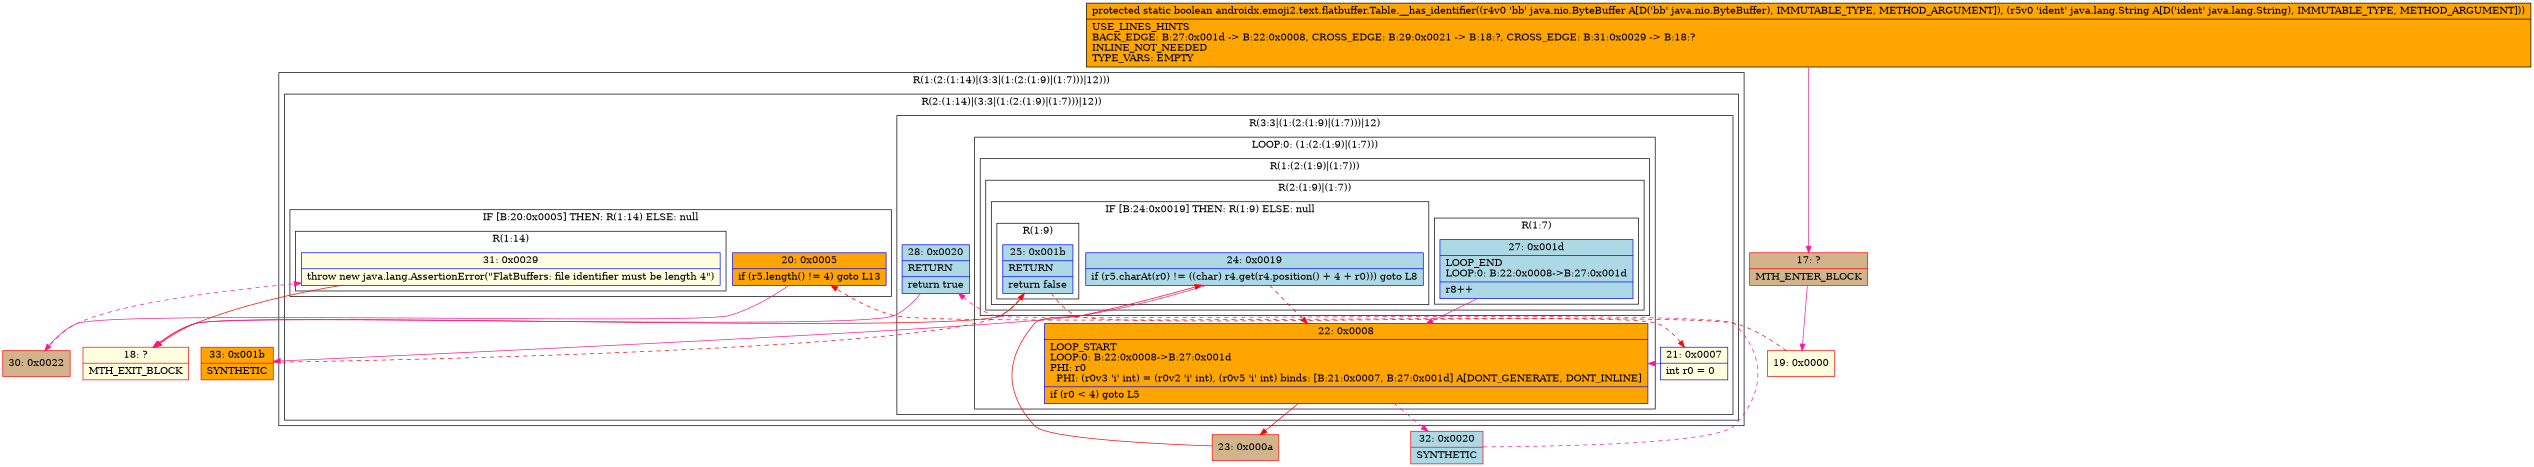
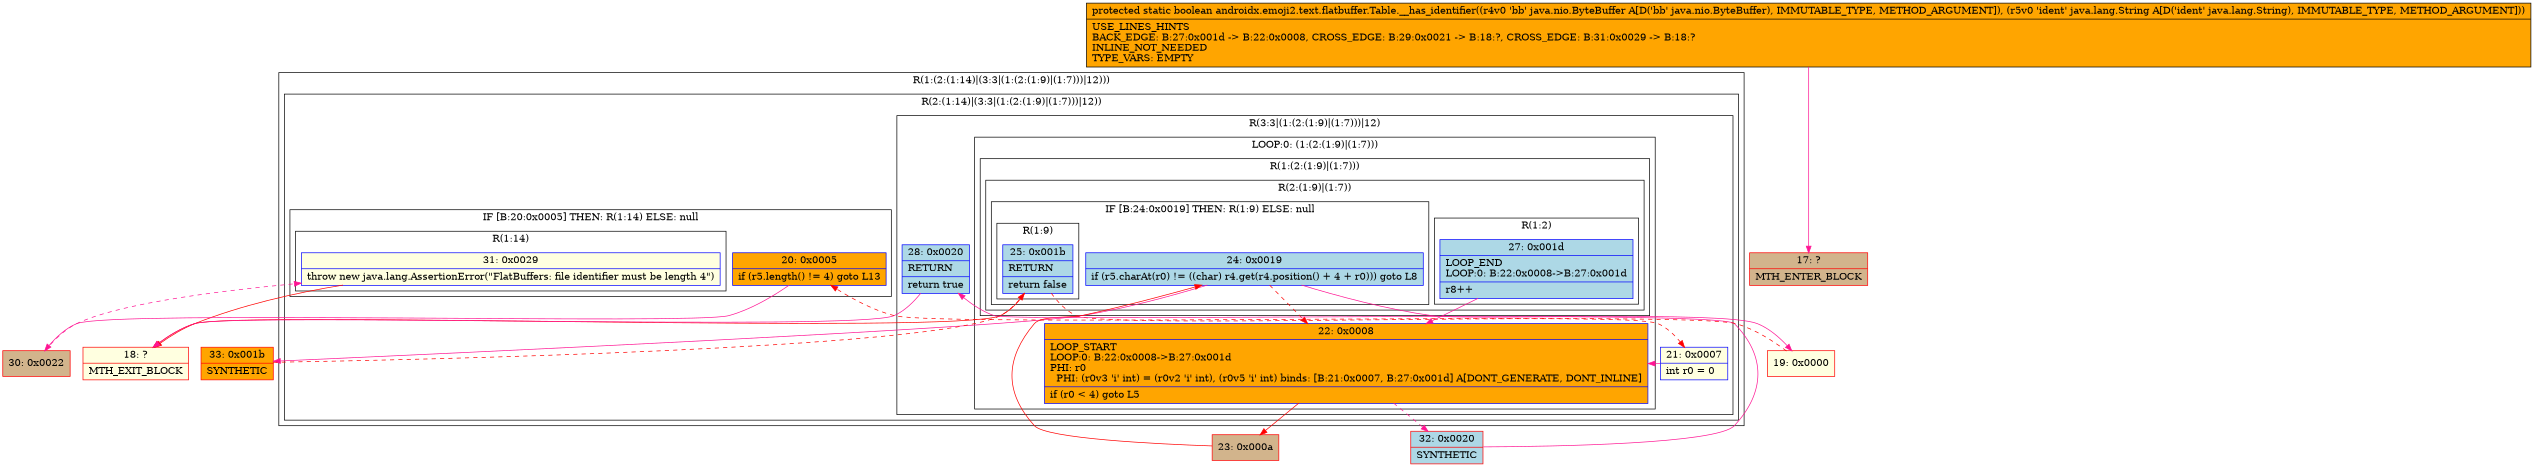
  digraph {
    node [color=blue fillcolor=lightblue shape=record style=filled]
    edge [color=deeppink]
    n1 [fillcolor=lightyellow label="{31\:\ 0x0029|throw new java.lang.AssertionError(\"FlatBuffers: file identifier must be length 4\")\l}"]
    n2 [fillcolor=orange label="{20\:\ 0x0005|if (r5.length() != 4) goto L13\l}"]
    n3 [label="{25\:\ 0x001b|RETURN\l|return false\l}"]
    n4 [label="{24\:\ 0x0019|if (r5.charAt(r0) != ((char) r4.get(r4.position() + 4 + r0))) goto L8\l}"]
    n5 [label="{27\:\ 0x001d|LOOP_END\lLOOP:0: B:22:0x0008\-\>B:27:0x001d\l|r8++\l}"]
    n6 [fillcolor=orange label="{22\:\ 0x0008|LOOP_START\lLOOP:0: B:22:0x0008\-\>B:27:0x001d\lPHI: r0 \l  PHI: (r0v3 'i' int) = (r0v2 'i' int), (r0v5 'i' int) binds: [B:21:0x0007, B:27:0x001d] A[DONT_GENERATE, DONT_INLINE]\l|if (r0 \< 4) goto L5\l}"]
    n7 [fillcolor=lightyellow label="{21\:\ 0x0007|int r0 = 0\l}"]
    n8 [label="{28\:\ 0x0020|RETURN\l|return true\l}"]
    n9 [color=red fillcolor=lightyellow label="{18\:\ ?|MTH_EXIT_BLOCK\l}"]
    n10 [color=red fillcolor=tan label="{30\:\ 0x0022}"]
    n11 [color=red fillcolor=orange label="{33\:\ 0x001b|SYNTHETIC\l}"]
    n12 [color=red fillcolor=tan label="{23\:\ 0x000a}"]
    n13 [color=red label="{32\:\ 0x0020|SYNTHETIC\l}"]
    n14 [color=red fillcolor=tan label="{17\:\ ?|MTH_ENTER_BLOCK\l}"]
    n15 [color=red fillcolor=lightyellow label="{19\:\ 0x0000}"]
    n16 [fillcolor=orange label="{protected static boolean androidx.emoji2.text.flatbuffer.Table.__has_identifier((r4v0 'bb' java.nio.ByteBuffer A[D('bb' java.nio.ByteBuffer), IMMUTABLE_TYPE, METHOD_ARGUMENT]), (r5v0 'ident' java.lang.String A[D('ident' java.lang.String), IMMUTABLE_TYPE, METHOD_ARGUMENT]))  | USE_LINES_HINTS\lBACK_EDGE: B:27:0x001d \-\> B:22:0x0008, CROSS_EDGE: B:29:0x0021 \-\> B:18:?, CROSS_EDGE: B:31:0x0029 \-\> B:18:?\lINLINE_NOT_NEEDED\lTYPE_VARS: EMPTY\l}" color=""]
    subgraph cluster_1 {
      label="R(1:(2:(1:14)|(3:3|(1:(2:(1:9)|(1:7)))|12)))"
      subgraph cluster_2 {
        label="R(2:(1:14)|(3:3|(1:(2:(1:9)|(1:7)))|12))"
        subgraph cluster_3 {
          label="IF [B:20:0x0005] THEN: R(1:14) ELSE: null"
          n2
          subgraph cluster_4 {
            label="R(1:14)"
            n1
          }
        }
        subgraph cluster_5 {
          label="R(3:3|(1:(2:(1:9)|(1:7)))|12)"
          n7
          n8
          subgraph cluster_6 {
            label="LOOP:0: (1:(2:(1:9)|(1:7)))"
            n6
            subgraph cluster_7 {
              label="R(1:(2:(1:9)|(1:7)))"
              subgraph cluster_8 {
                label="R(2:(1:9)|(1:7))"
                subgraph cluster_9 {
                  label="IF [B:24:0x0019] THEN: R(1:9) ELSE: null"
                  n4
                  subgraph cluster_10 {
                    label="R(1:9)"
                    n3
                  }
                }
                subgraph cluster_11 {
-                 label="R(1:7)"
+                 label="R(1:2)"
                  n5
                }
              }
            }
          }
        }
      }
    }
    n1 -> n9 [color=red]
    n2 -> n10
    n3 -> n7 [color=red style=dashed]
    n3 -> n9 [color=red]
    n4 -> n6 [color=red style=dashed]
    n4 -> n11
    n5 -> n6
    n6 -> n12 [color=red]
    n6 -> n13 [style=dashed]
    n7 -> n6
    n8 -> n9
    n10 -> n1 [style=dashed]
    n11 -> n3 [color=red style=dashed]
    n12 -> n4 [color=red]
-   n13 -> n8 [style=dashed]
-   n14 -> n15
+   n13 -> n8
+   n4 -> n15
    n15 -> n2 [color=red style=dashed]
    n16 -> n14
  }
